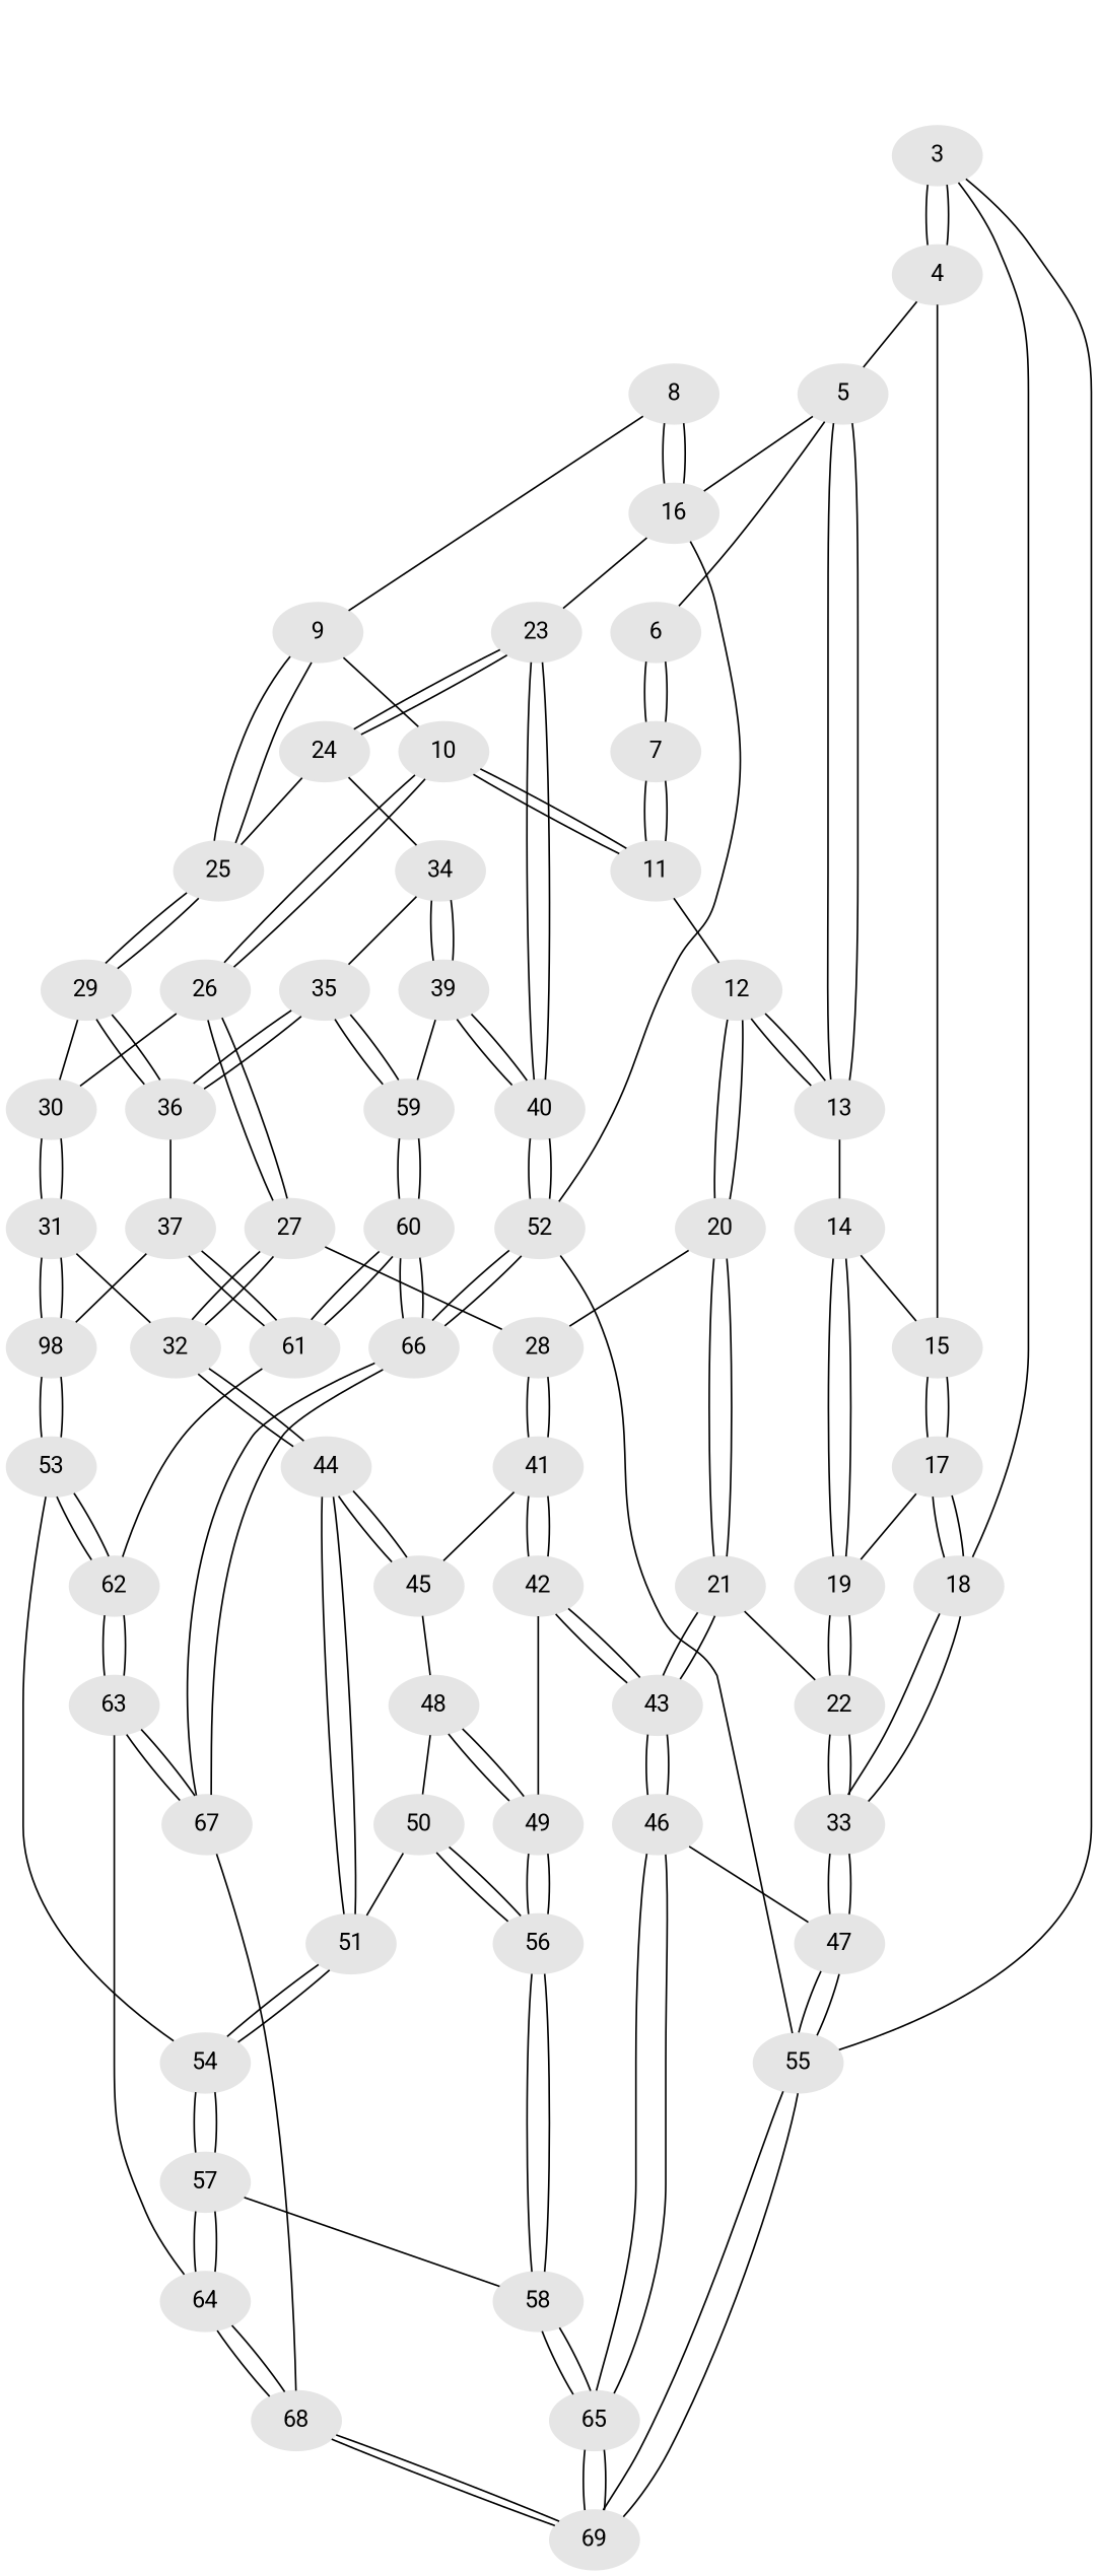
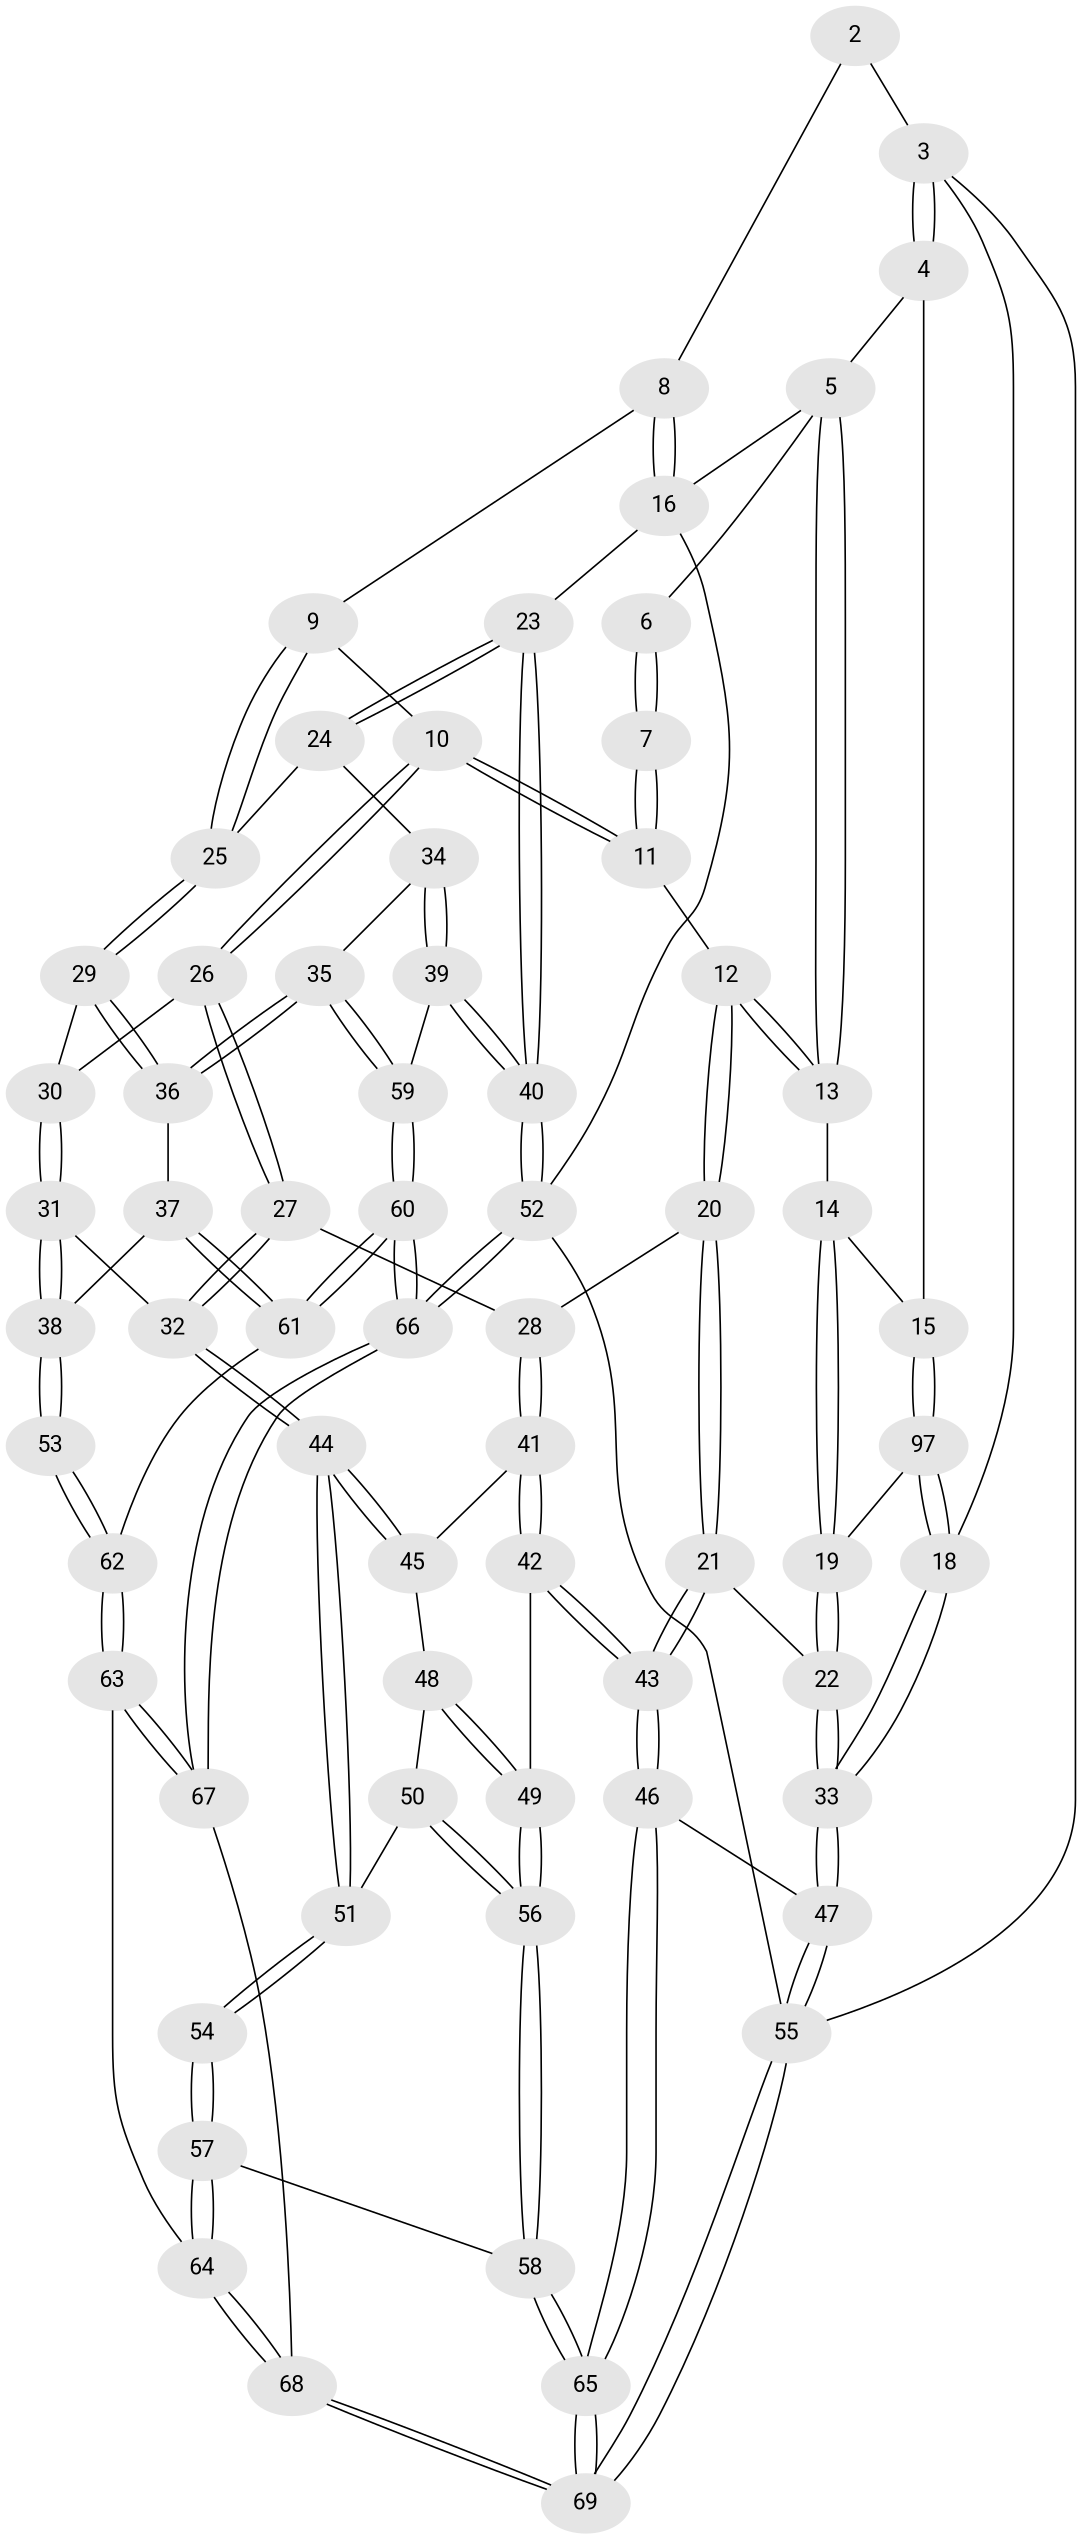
  graph {
    fontname=Roboto
    node [color=gray90 fontname=Roboto style=filled]
    edge [fontname=Roboto]
+   2
    3
    8
    7
    11
    4
    18
    55
    16
    9
    23
    52
    5
    15
    33
    69
    6
    13
-   17
+   17 [label=97]
    14
    12
    10
    25
    26
    29
    27
    30
    20
    21
    28
    19
    22
    24
    40
    66
    47
    43
    41
    46
    34
    35
    39
    36
    32
    31
    44
    42
    45
    37
-   38 [label=98]
+   38
    53
    51
    59
    60
    61
    62
    54
    49
    48
    56
    65
    50
    58
    57
    67
    63
    64
    68
+   2 -- 3
+   2 -- 8
    3 -- 4
    3 -- 4
    3 -- 18
    3 -- 55
    8 -- 16
    8 -- 16
    8 -- 9
    7 -- 11
    7 -- 11
    11 -- 12
    4 -- 5
    4 -- 15
    18 -- 33
    18 -- 33
    55 -- 69
    55 -- 69
    16 -- 23
    16 -- 52
    9 -- 10
    9 -- 25
    9 -- 25
    23 -- 24
    23 -- 24
    23 -- 40
    23 -- 40
    52 -- 55
    52 -- 66
    52 -- 66
    5 -- 16
    5 -- 6
    5 -- 13
    5 -- 13
    15 -- 17
    15 -- 17
    33 -- 47
    33 -- 47
    6 -- 7
    6 -- 7
    13 -- 14
    17 -- 18
    17 -- 18
    17 -- 19
    14 -- 15
    14 -- 19
    14 -- 19
    12 -- 13
    12 -- 13
    12 -- 20
    12 -- 20
    10 -- 11
    10 -- 11
    10 -- 26
    10 -- 26
    25 -- 29
    25 -- 29
    26 -- 27
    26 -- 27
    26 -- 30
    29 -- 30
    29 -- 36
    29 -- 36
    27 -- 28
    27 -- 32
    27 -- 32
    30 -- 31
    30 -- 31
    20 -- 21
    20 -- 21
    20 -- 28
    21 -- 22
    21 -- 43
    21 -- 43
    28 -- 41
    28 -- 41
    19 -- 22
    19 -- 22
    22 -- 33
    22 -- 33
    24 -- 25
    24 -- 34
    40 -- 52
    40 -- 52
    66 -- 67
    66 -- 67
    47 -- 55
    47 -- 55
    43 -- 46
    43 -- 46
    41 -- 42
    41 -- 42
    41 -- 45
    46 -- 47
    46 -- 65
    46 -- 65
    34 -- 35
    34 -- 39
    34 -- 39
    35 -- 36
    35 -- 36
    35 -- 59
    35 -- 59
    39 -- 40
    39 -- 40
    39 -- 59
    36 -- 37
    32 -- 44
    32 -- 44
    31 -- 32
    31 -- 38
    31 -- 38
    44 -- 45
    44 -- 45
    44 -- 51
    44 -- 51
    42 -- 43
    42 -- 43
    42 -- 49
    45 -- 48
    37 -- 38
    37 -- 61
    37 -- 61
    38 -- 53
    38 -- 53
    53 -- 62
    53 -- 62
-   53 -- 54
    51 -- 54
    51 -- 54
    59 -- 60
    59 -- 60
    60 -- 66
    60 -- 66
    60 -- 61
    60 -- 61
    61 -- 62
    62 -- 63
    62 -- 63
    54 -- 57
    54 -- 57
    49 -- 56
    49 -- 56
    48 -- 49
    48 -- 49
    48 -- 50
    56 -- 58
    56 -- 58
    65 -- 69
    65 -- 69
    50 -- 51
    50 -- 56
    50 -- 56
    58 -- 65
    58 -- 65
    57 -- 58
    57 -- 64
    57 -- 64
    67 -- 68
    63 -- 67
    63 -- 67
    63 -- 64
    64 -- 68
    64 -- 68
    68 -- 69
    68 -- 69
  }
